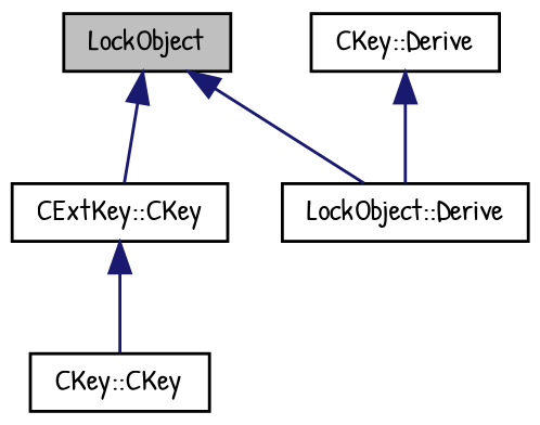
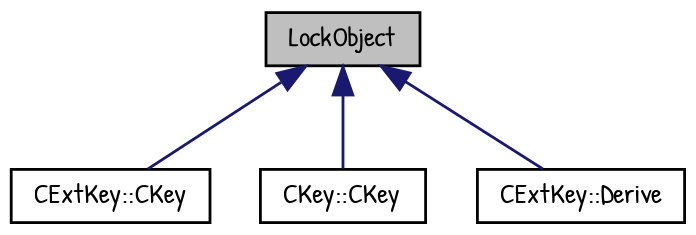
  digraph {
    fontname="Patrick Hand"
    rankdir=TB
    node [color=black fillcolor=white fontname="Patrick Hand" fontsize=10 shape=record style=filled]
    edge [color=midnightblue dir=back fontname="Patrick Hand" fontsize=10 labelfontname=Helvetica labelfontsize=10 style=solid]
    n1 [fillcolor=grey75 fontcolor=black height=0.2 label=LockObject width=0.4]
    n2 [height=0.2 label="CExtKey::CKey" width=0.4]
    n3 [height=0.2 label="CKey::CKey" width=0.4]
-   n4 [height=0.2 label="LockObject::Derive" width=0.4]
-   n5 [height=0.2 label="CKey::Derive" width=0.4]
+   n4 [height=0.2 label="CExtKey::Derive" width=0.4]
    n1 -> n2
-   n2 -> n3
+   n1 -> n3
    n1 -> n4
-   n5 -> n4
  }
